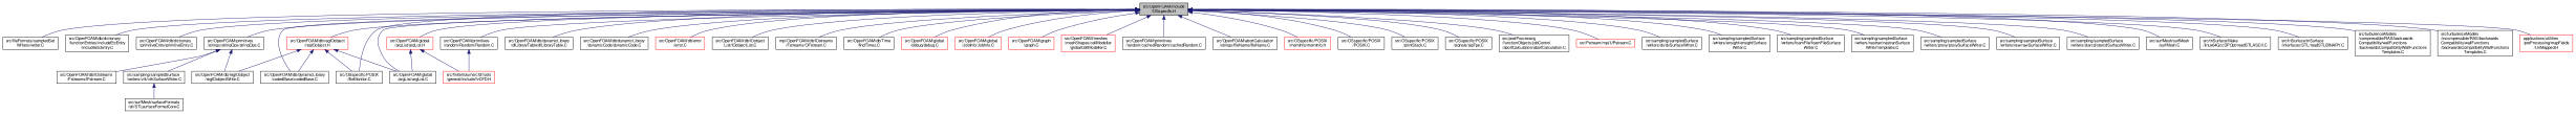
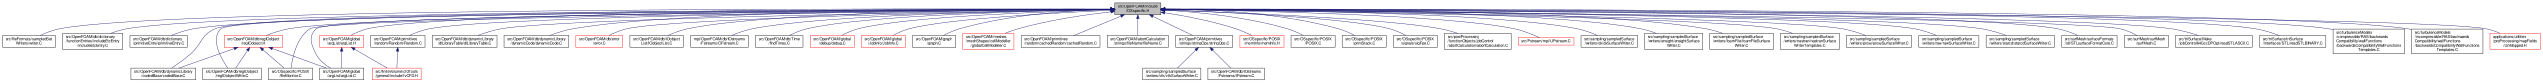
  digraph {
    node [color=black fontname=FreeSans fontsize=10 shape=record]
    edge [color=midnightblue dir=back fontname=FreeSans fontsize=10 labelfontname=FreeSans labelfontsize=10 style=solid]
    n1 [fillcolor=grey75 fontcolor=black height=0.2 label="src/OpenFOAM/include\l/OSspecific.H" style=filled width=0.4]
    n2 [height=0.2 label="src/fileFormats/sampledSet\lWriters/writer.C" width=0.4]
    n3 [height=0.2 label="src/OpenFOAM/db/dictionary\l/functionEntries/includeEtcEntry\l/includeEtcEntry.C" width=0.4]
    n4 [height=0.2 label="src/OpenFOAM/db/dictionary\l/primitiveEntry/primitiveEntry.C" width=0.4]
    n5 [height=0.2 label="src/OpenFOAM/db/dynamicLibrary\l/codedBase/codedBase.C" width=0.4]
    n6 [height=0.2 label="src/OpenFOAM/db/dynamicLibrary\l/dlLibraryTable/dlLibraryTable.C" width=0.4]
    n7 [height=0.2 label="src/OpenFOAM/db/dynamicLibrary\l/dynamicCode/dynamicCode.C" width=0.4]
    n8 [color=red height=0.2 label="src/OpenFOAM/db/error\l/error.C" width=0.4]
    n9 [height=0.2 label="src/OpenFOAM/db/IOobject\lList/IOobjectList.C" width=0.4]
    n10 [height=0.2 label="mpi/OpenFOAM/db/IOstreams\l/Fstreams/OFstream.C" width=0.4]
    n11 [color=red height=0.2 label="src/OpenFOAM/db/regIOobject\l/regIOobject.H" width=0.4]
    n12 [height=0.2 label="src/OpenFOAM/db/regIOobject\l/regIOobjectWrite.C" width=0.4]
    n13 [height=0.2 label="src/OpenFOAM/global\l/argList/argList.C" width=0.4]
    n14 [height=0.2 label="src/OSspecific/POSIX\l/fileMonitor.C" width=0.4]
    n15 [height=0.2 label="src/OpenFOAM/db/Time\l/findTimes.C" width=0.4]
    n16 [color=red height=0.2 label="src/OpenFOAM/global\l/argList/argList.H" width=0.4]
    n17 [color=red height=0.2 label="src/OpenFOAM/global\l/debug/debug.C" width=0.4]
    n18 [color=red height=0.2 label="src/OpenFOAM/global\l/JobInfo/JobInfo.C" width=0.4]
-   n19 [color=red height=0.2 label="src/OpenFOAM/graph\l/graph.C" width=0.4]
+   n19 [height=0.2 label="src/OpenFOAM/graph\l/graph.C" width=0.4]
    n20 [color=red height=0.2 label="src/OpenFOAM/meshes\l/meshShapes/cellModeller\l/globalCellModeller.C" width=0.4]
    n21 [height=0.2 label="src/OpenFOAM/primitives\l/random/cachedRandom/cachedRandom.C" width=0.4]
    n22 [height=0.2 label="src/OpenFOAM/primitives\l/random/Random/Random.C" width=0.4]
    n23 [height=0.2 label="src/OpenFOAM/abortCalculation\l/strings/fileName/fileName.C" width=0.4]
    n24 [height=0.2 label="src/OpenFOAM/primitives\l/strings/stringOps/stringOps.C" width=0.4]
    n25 [color=red height=0.2 label="src/OSspecific/POSIX\l/memInfo/memInfo.H" width=0.4]
    n26 [height=0.2 label="src/OSspecific/POSIX\l/POSIX.C" width=0.4]
    n27 [height=0.2 label="src/OSspecific/POSIX\l/printStack.C" width=0.4]
    n28 [height=0.2 label="src/OSspecific/POSIX\l/signals/sigFpe.C" width=0.4]
    n29 [height=0.2 label="src/postProcessing\l/functionObjects/jobControl\l/abortCalculation/abortCalculation.C" width=0.4]
    n30 [color=red height=0.2 label="src/Pstream/mpi/UPstream.C" width=0.4]
    n31 [height=0.2 label="src/sampling/sampledSurface\l/writers/dx/dxSurfaceWriter.C" width=0.4]
    n32 [height=0.2 label="src/sampling/sampledSurface\l/writers/ensight/ensightSurface\lWriter.C" width=0.4]
    n33 [height=0.2 label="src/sampling/sampledSurface\l/writers/foamFile/foamFileSurface\lWriter.C" width=0.4]
    n34 [height=0.2 label="src/sampling/sampledSurface\l/writers/nastran/nastranSurface\lWriterTemplates.C" width=0.4]
    n35 [height=0.2 label="src/sampling/sampledSurface\l/writers/proxy/proxySurfaceWriter.C" width=0.4]
    n36 [height=0.2 label="src/sampling/sampledSurface\l/writers/raw/rawSurfaceWriter.C" width=0.4]
    n37 [height=0.2 label="src/sampling/sampledSurface\l/writers/starcd/starcdSurfaceWriter.C" width=0.4]
    n38 [height=0.2 label="src/surfMesh/surfaceFormats\l/stl/STLsurfaceFormatCore.C" width=0.4]
    n39 [height=0.2 label="src/surfMesh/surfMesh\l/surfMesh.C" width=0.4]
-   n40 [height=0.2 label="src/triSurface/Make\l/linux64GccDPOpt/readSTLASCII.C" width=0.4]
+   n40 [height=0.2 label="src/triSurface/Make\l/jobControl64GccDPOpt/readSTLASCII.C" width=0.4]
    n41 [height=0.2 label="src/triSurface/triSurface\l/interfaces/STL/readSTLBINARY.C" width=0.4]
    n42 [height=0.2 label="src/turbulenceModels\l/compressible/RAS/backwards\lCompatibility/wallFunctions\l/backwardsCompatibilityWallFunctions\lTemplates.C" width=0.4]
    n43 [height=0.2 label="src/turbulenceModels\l/incompressible/RAS/backwards\lCompatibility/wallFunctions\l/backwardsCompatibilityWallFunctions\lTemplates.C" width=0.4]
    n44 [color=red height=0.2 label="applications/utilities\l/preProcessing/mapFields\l/UnMapped.H" width=0.4]
    n45 [color=red height=0.2 label="src/finiteVolume/cfdTools\l/general/include/fvCFD.H" width=0.4]
    n46 [height=0.2 label="src/OpenFOAM/db/IOstreams\l/Fstreams/IFstream.C" width=0.4]
    n47 [height=0.2 label="src/sampling/sampledSurface\l/writers/vtk/vtkSurfaceWriter.C" width=0.4]
    n1 -> n2
    n1 -> n3
    n1 -> n4
    n1 -> n5
    n1 -> n6
    n1 -> n7
    n1 -> n8
    n1 -> n9
    n1 -> n10
    n1 -> n11
-   n24 -> n12
+   n1 -> n12
    n1 -> n13
    n1 -> n14
    n1 -> n15
    n1 -> n16
    n1 -> n17
    n1 -> n18
    n1 -> n19
    n1 -> n20
    n1 -> n21
    n1 -> n22
    n1 -> n23
    n1 -> n24
    n1 -> n25
    n1 -> n26
    n1 -> n27
    n1 -> n28
    n1 -> n29
    n1 -> n30
    n1 -> n31
    n1 -> n32
    n1 -> n33
    n1 -> n34
    n1 -> n35
    n1 -> n36
    n1 -> n37
-   n47 -> n38
+   n1 -> n38
    n1 -> n39
    n1 -> n40
    n1 -> n41
    n1 -> n42
    n1 -> n43
    n1 -> n44
    n11 -> n5
    n11 -> n12
    n11 -> n13
    n11 -> n14
    n16 -> n13
    n16 -> n45
    n22 -> n45
    n24 -> n46
    n24 -> n47
  }
